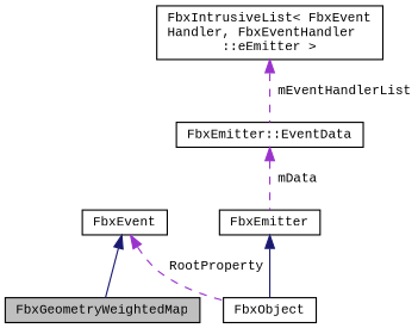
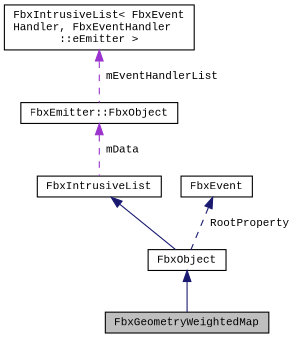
  digraph {
    fontname="Liberation Mono"
    node [color=black fillcolor=white fontname="Liberation Mono" fontsize=10 shape=record style=filled]
    edge [color=darkorchid3 dir=back fontname="Liberation Mono" fontsize=10 labelfontname=Helvetica labelfontsize=10 style=dashed]
    n1 [fillcolor=grey75 fontcolor=black height=0.2 label=FbxGeometryWeightedMap width=0.4]
    n2 [height=0.2 label=FbxObject width=0.4]
-   n3 [height=0.2 label=FbxEmitter width=0.4]
-   n4 [height=0.2 label="FbxEmitter::EventData" width=0.4]
+   n3 [height=0.2 label=FbxIntrusiveList width=0.4]
+   n4 [height=0.2 label="FbxEmitter::FbxObject" width=0.4]
    n5 [height=0.2 label="FbxIntrusiveList\< FbxEvent\lHandler, FbxEventHandler\l::eEmitter \>" width=0.4]
    n6 [height=0.2 label=FbxEvent width=0.4]
-   n6 -> n1 [color=midnightblue style=solid]
+   n2 -> n1 [color=midnightblue style=solid]
    n3 -> n2 [color=midnightblue style=solid]
    n4 -> n3 [label=" mData"]
    n5 -> n4 [label=" mEventHandlerList"]
-   n6 -> n2 [label=" RootProperty"]
+   n6 -> n2 [color=midnightblue label=" RootProperty"]
  }
